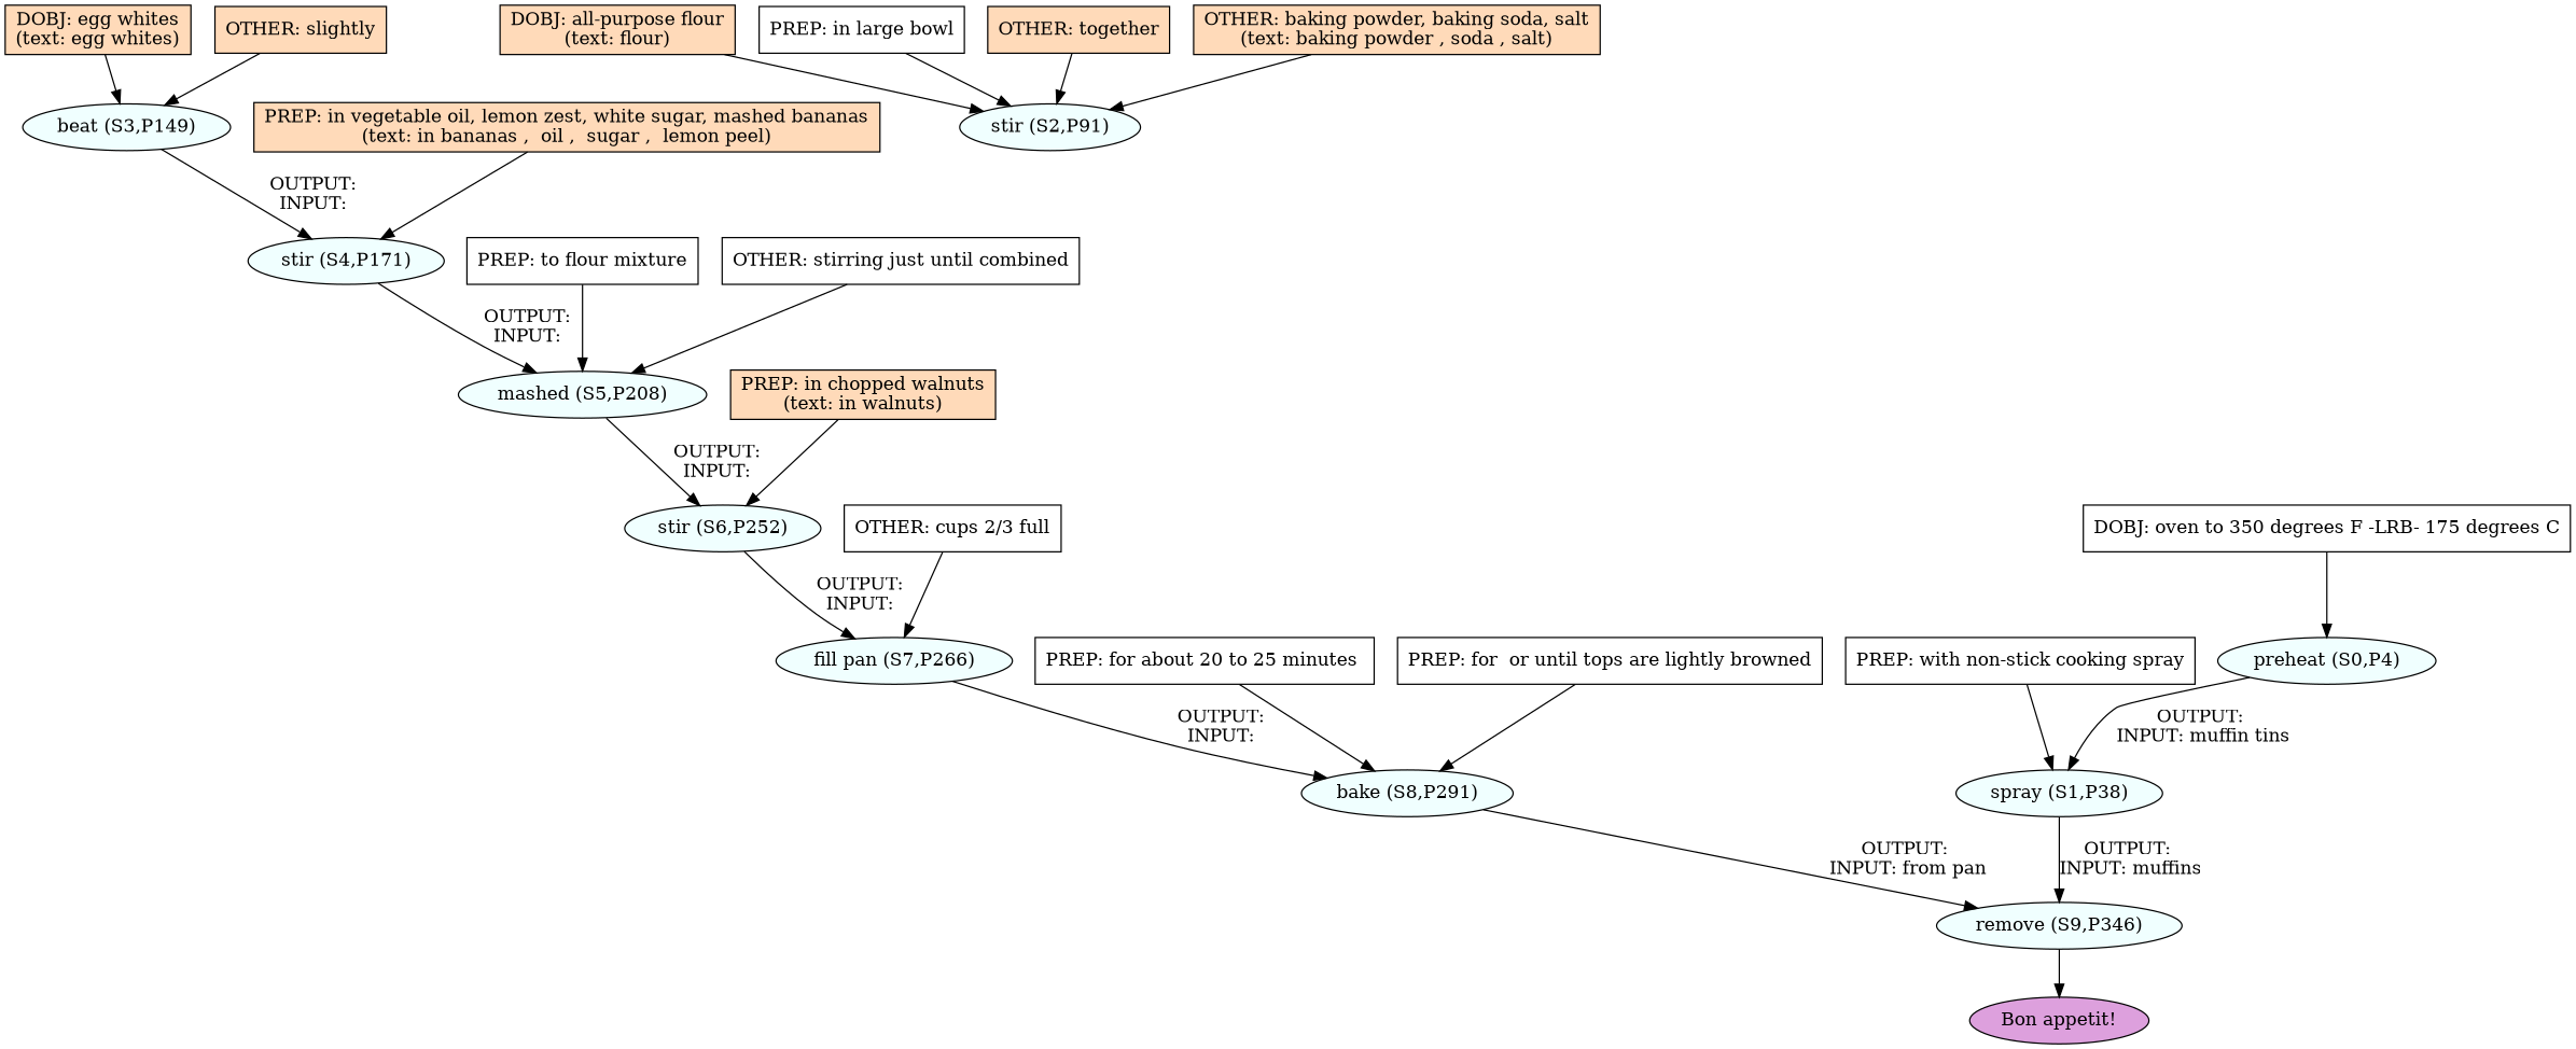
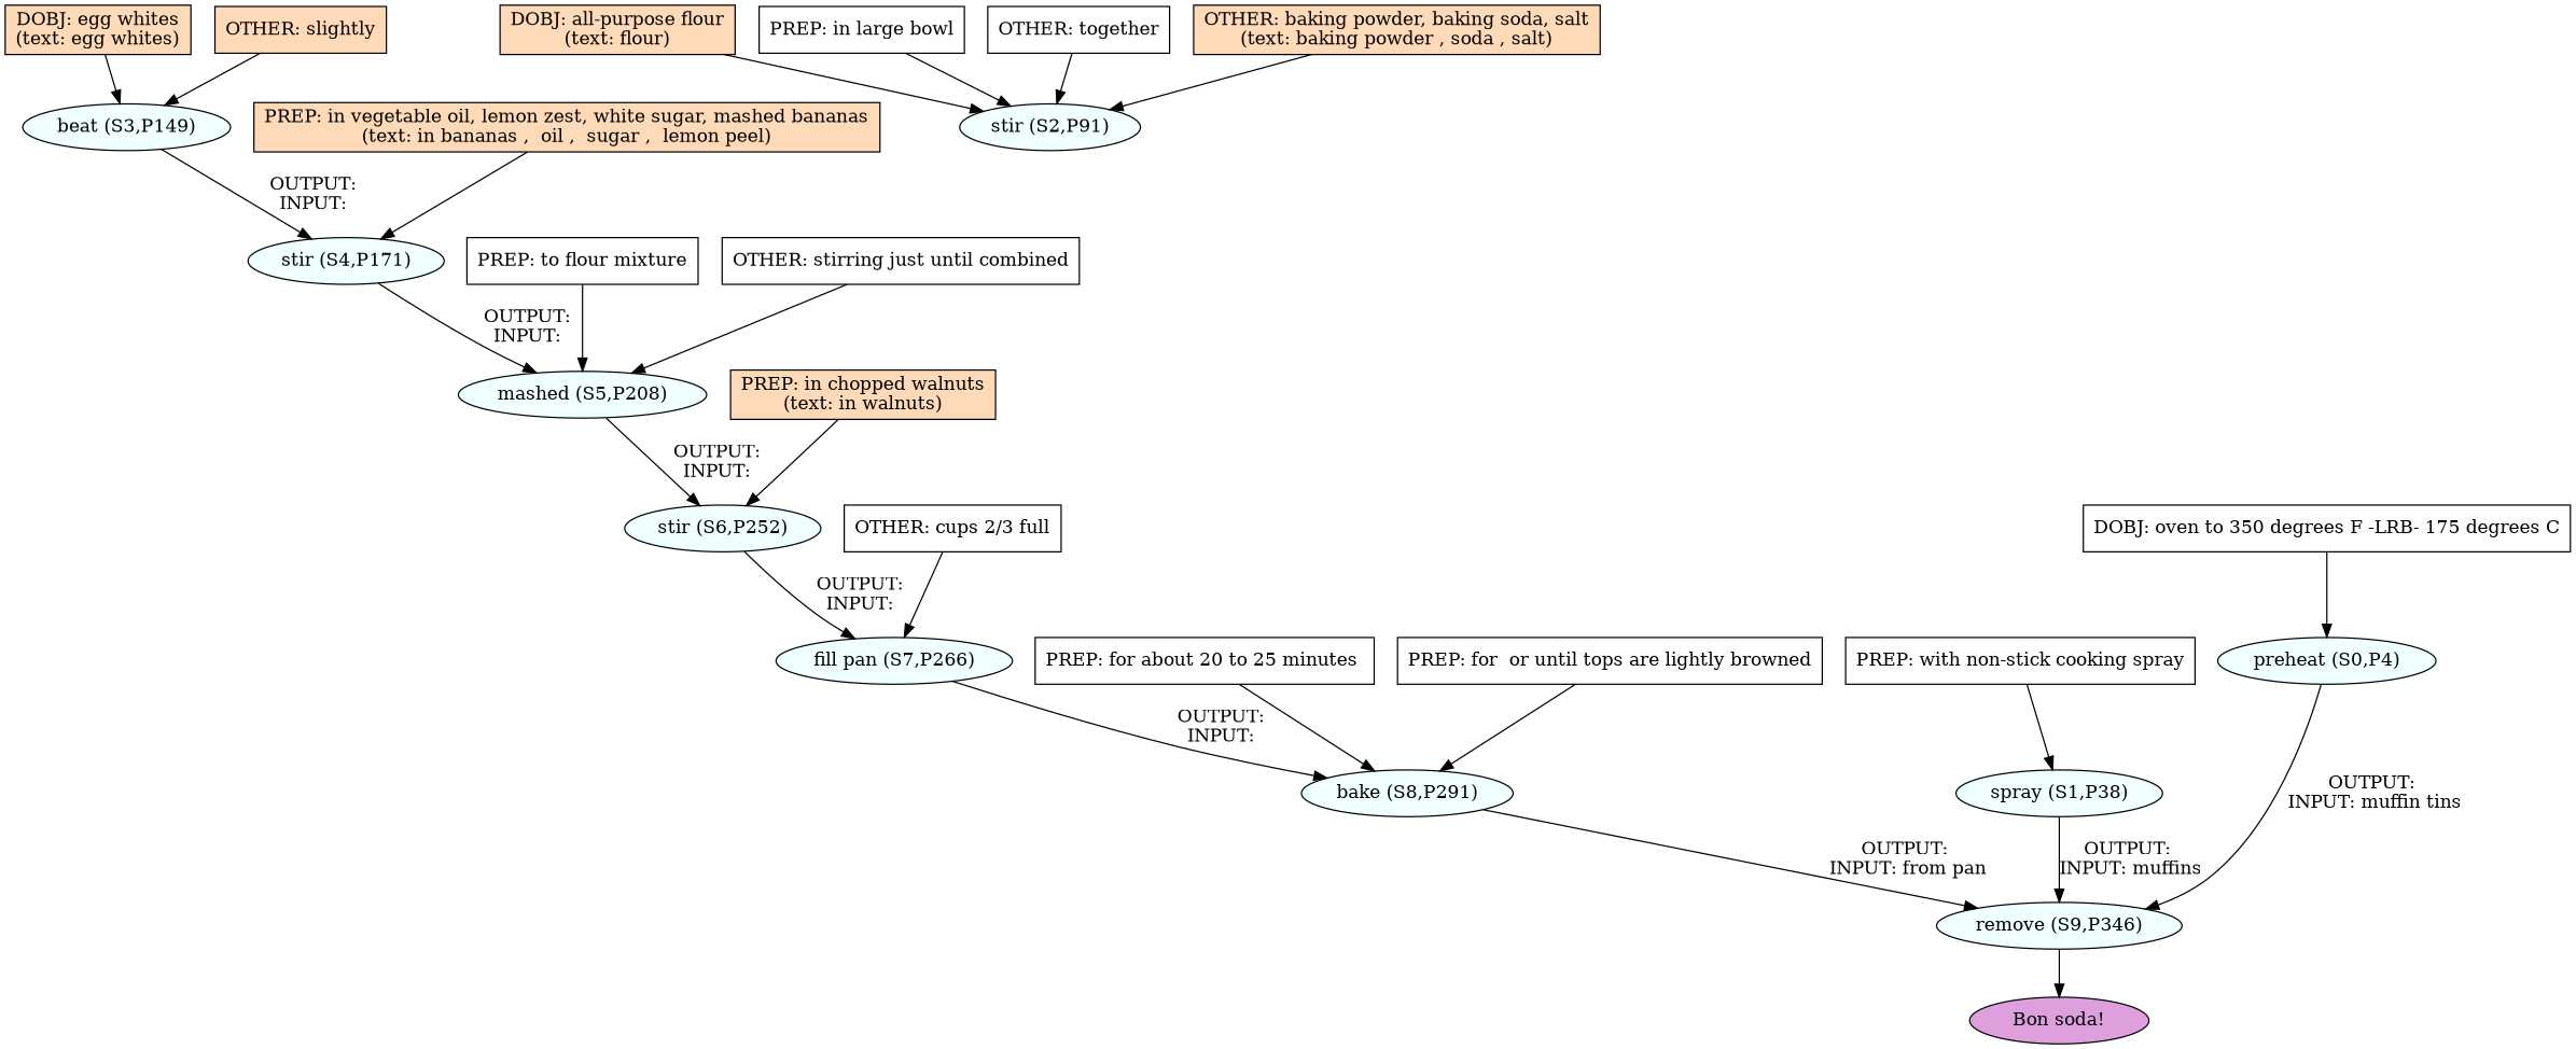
  digraph {
    node [fillcolor=azure shape=box style=filled]
    n1 [label="preheat (S0,P4)" shape=oval]
    n2 [label="spray (S1,P38)" shape=oval]
    n3 [label="remove (S9,P346)" shape=oval]
-   n4 [fillcolor=plum label="Bon appetit!" shape=oval]
+   n4 [fillcolor=plum label="Bon soda!" shape=oval]
    n5 [label="stir (S2,P91)" shape=oval]
    n6 [label="beat (S3,P149)" shape=oval]
    n7 [label="stir (S4,P171)" shape=oval]
    n8 [label="mashed (S5,P208)" shape=oval]
    n9 [label="stir (S6,P252)" shape=oval]
    n10 [label="fill pan (S7,P266)" shape=oval]
    n11 [label="bake (S8,P291)" shape=oval]
    n12 [fillcolor=peachpuff label="DOBJ: all-purpose flour\n(text: flour)"]
    n13 [fillcolor=white label="PREP: in large bowl"]
-   n14 [fillcolor=peachpuff label="OTHER: together"]
+   n14 [fillcolor=white label="OTHER: together"]
    n15 [fillcolor=peachpuff label="OTHER: baking powder, baking soda, salt\n(text: baking powder , soda , salt)"]
    n16 [fillcolor=white label="DOBJ: oven to 350 degrees F -LRB- 175 degrees C"]
    n17 [fillcolor=white label="PREP: with non-stick cooking spray"]
    n18 [fillcolor=peachpuff label="DOBJ: egg whites\n(text: egg whites)"]
    n19 [fillcolor=peachpuff label="OTHER: slightly"]
    n20 [fillcolor=peachpuff label="PREP: in vegetable oil, lemon zest, white sugar, mashed bananas\n(text: in bananas ,  oil ,  sugar ,  lemon peel)"]
    n21 [fillcolor=white label="PREP: to flour mixture"]
    n22 [fillcolor=white label="OTHER: stirring just until combined"]
    n23 [fillcolor=peachpuff label="PREP: in chopped walnuts\n(text: in walnuts)"]
    n24 [fillcolor=white label="OTHER: cups 2/3 full"]
    n25 [fillcolor=white label="PREP: for about 20 to 25 minutes "]
    n26 [fillcolor=white label="PREP: for  or until tops are lightly browned"]
-   n1 -> n2 [label="OUTPUT: \nINPUT: muffin tins"]
+   n1 -> n3 [label="OUTPUT: \nINPUT: muffin tins"]
    n2 -> n3 [label="OUTPUT: \nINPUT: muffins"]
    n3 -> n4
    n6 -> n7 [label="OUTPUT: \nINPUT: "]
    n7 -> n8 [label="OUTPUT: \nINPUT: "]
    n8 -> n9 [label="OUTPUT: \nINPUT: "]
    n9 -> n10 [label="OUTPUT: \nINPUT: "]
    n10 -> n11 [label="OUTPUT: \nINPUT: "]
    n11 -> n3 [label="OUTPUT: \nINPUT: from pan"]
    n12 -> n5
    n13 -> n5
    n14 -> n5
    n15 -> n5
    n16 -> n1
    n17 -> n2
    n18 -> n6
    n19 -> n6
    n20 -> n7
    n21 -> n8
    n22 -> n8
    n23 -> n9
    n24 -> n10
    n25 -> n11
    n26 -> n11
  }
